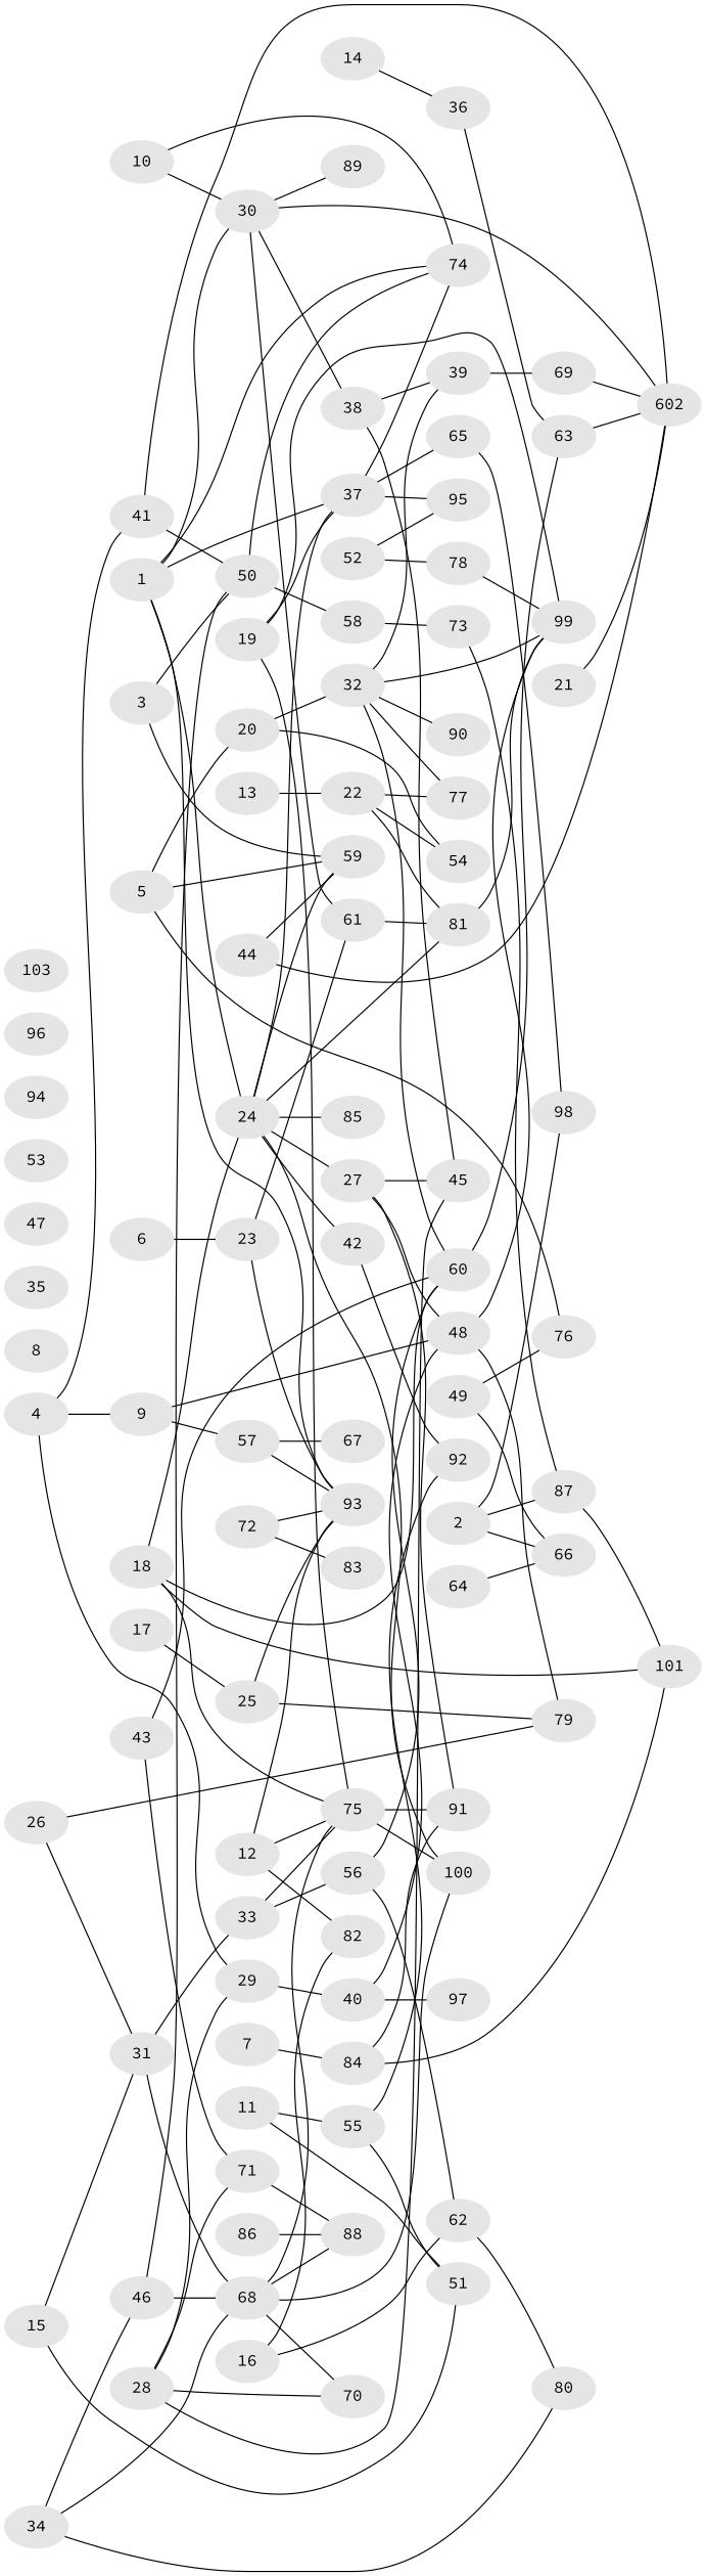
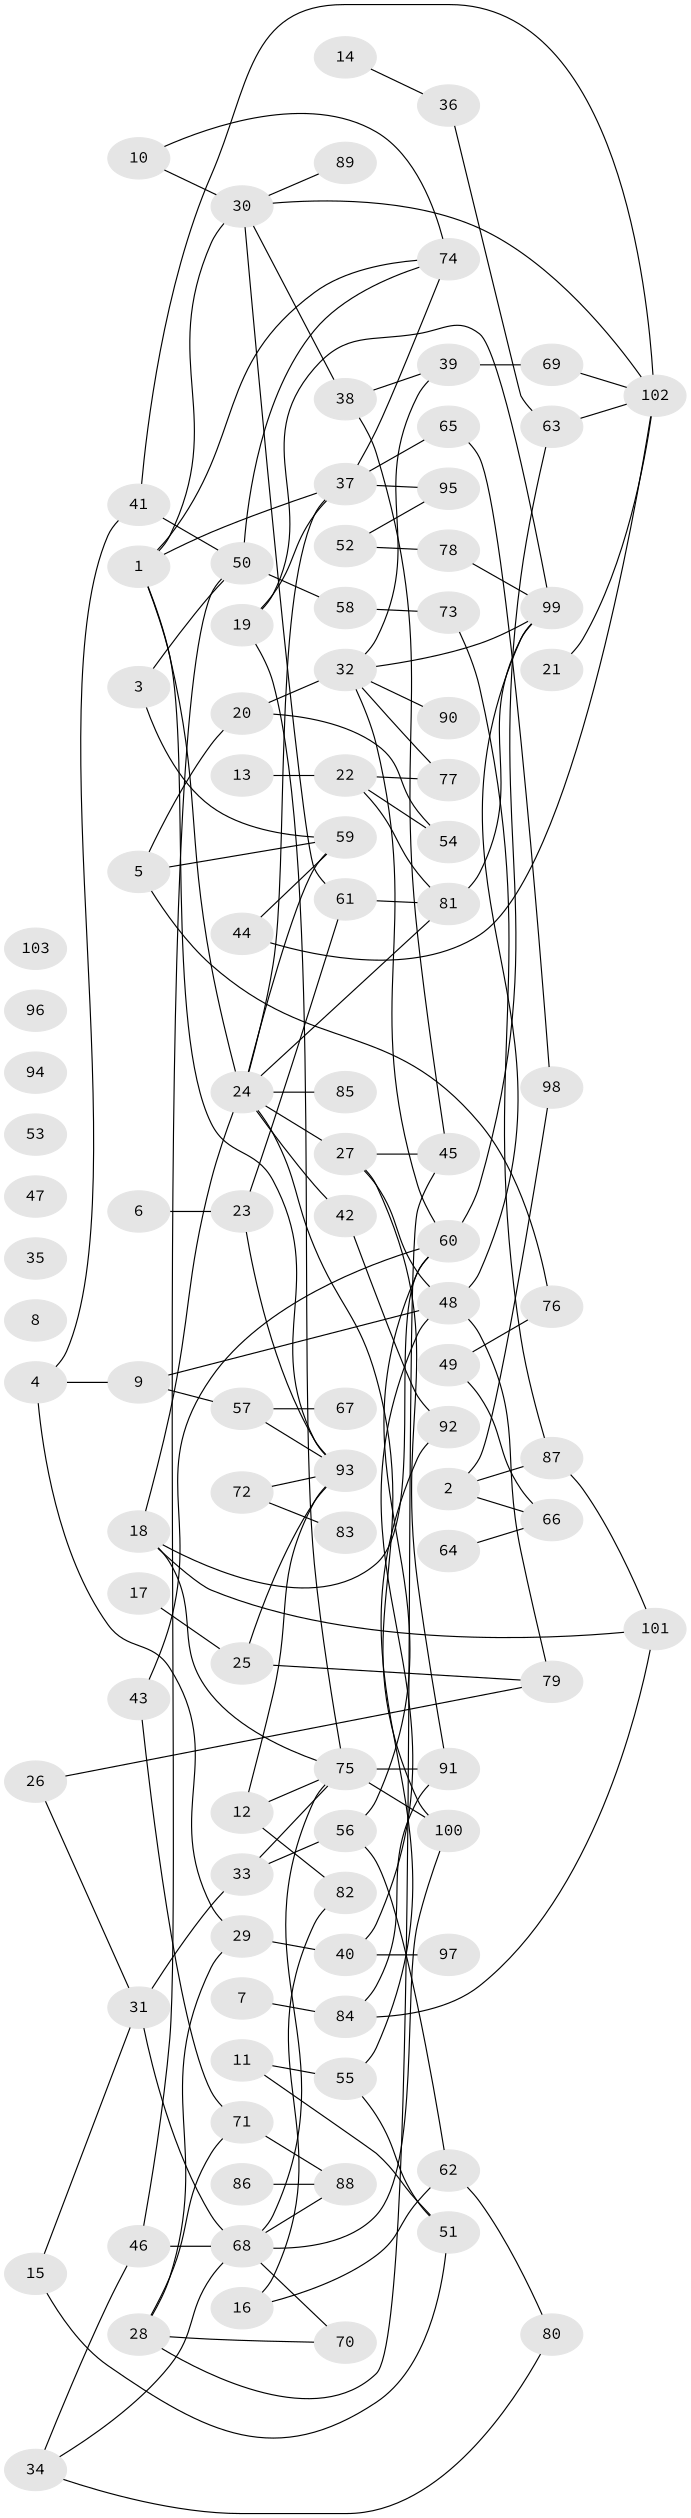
  graph {
    fontname="Source Code Pro"
    rankdir=LR
    node [color=gray90 fontname="Source Code Pro" style=filled]
    edge [fontname="Source Code Pro"]
    1
    24
    30
    37
    74
    93
    59
    81
    27
    42
    85
    100
-   102 [label=602]
+   102
    61
    38
    89
    65
    95
    2
    66
    87
    98
    101
    3
    50
    58
    4
    9
    29
    41
    48
    57
    40
    5
    20
    76
    32
    54
    6
    23
    7
    84
    91
    8
    99
    79
    67
    10
    11
    51
    55
    92
    12
    75
    82
    13
    22
    77
    14
    36
    63
    15
    31
    33
    68
    16
    62
    80
    17
    25
    18
    60
    19
    39
    90
    21
    45
    26
    28
    70
    71
    88
    97
    56
    69
    34
    46
    35
    43
    44
    47
    49
    73
    52
    78
    53
    64
    72
    83
    86
    94
    96
    103
    1 -- 24
    1 -- 30
    1 -- 37
    1 -- 74
    1 -- 93
    24 -- 37
    24 -- 59
    24 -- 81
    24 -- 27
    24 -- 42
    24 -- 85
    24 -- 100
    30 -- 102
    30 -- 61
    30 -- 38
    30 -- 89
    37 -- 74
    37 -- 65
    37 -- 95
    81 -- 99
    27 -- 48
    27 -- 91
    27 -- 45
    42 -- 92
    61 -- 81
    38 -- 39
    38 -- 45
    65 -- 98
    2 -- 66
    2 -- 87
    2 -- 98
    87 -- 101
    3 -- 59
    3 -- 50
    50 -- 74
    50 -- 58
    58 -- 73
    4 -- 9
    4 -- 29
    4 -- 41
    9 -- 48
    9 -- 57
    29 -- 40
    41 -- 102
    41 -- 50
    48 -- 99
    48 -- 79
    57 -- 93
    57 -- 67
    40 -- 48
    40 -- 97
    5 -- 59
    5 -- 20
    5 -- 76
    20 -- 32
    20 -- 54
    32 -- 99
    32 -- 77
    32 -- 60
    32 -- 39
    32 -- 90
    6 -- 23
    23 -- 93
    23 -- 61
    7 -- 84
    84 -- 101
    84 -- 91
    10 -- 30
    10 -- 74
    11 -- 51
    11 -- 55
    55 -- 51
    55 -- 92
    12 -- 93
    12 -- 75
    12 -- 82
    75 -- 100
    75 -- 91
    13 -- 22
    22 -- 81
    22 -- 54
    22 -- 77
    14 -- 36
    36 -- 63
    63 -- 102
    15 -- 51
    15 -- 31
    31 -- 33
    31 -- 68
    33 -- 75
    33 -- 56
    68 -- 100
    68 -- 75
    68 -- 70
    68 -- 88
    16 -- 82
    16 -- 62
    62 -- 80
    17 -- 25
    25 -- 93
    25 -- 79
    18 -- 24
    18 -- 101
    18 -- 75
    18 -- 60
    60 -- 63
    19 -- 37
    19 -- 99
    19 -- 75
    39 -- 69
    21 -- 102
    26 -- 79
    26 -- 31
    28 -- 29
    28 -- 45
    28 -- 70
    28 -- 71
    71 -- 88
    56 -- 62
    56 -- 60
    69 -- 102
    34 -- 68
    34 -- 80
    34 -- 46
    46 -- 50
    46 -- 68
    43 -- 60
    43 -- 71
    44 -- 59
    44 -- 102
    49 -- 66
    49 -- 76
    73 -- 87
    52 -- 95
    52 -- 78
    78 -- 99
    64 -- 66
    72 -- 93
    72 -- 83
    86 -- 88
  }
